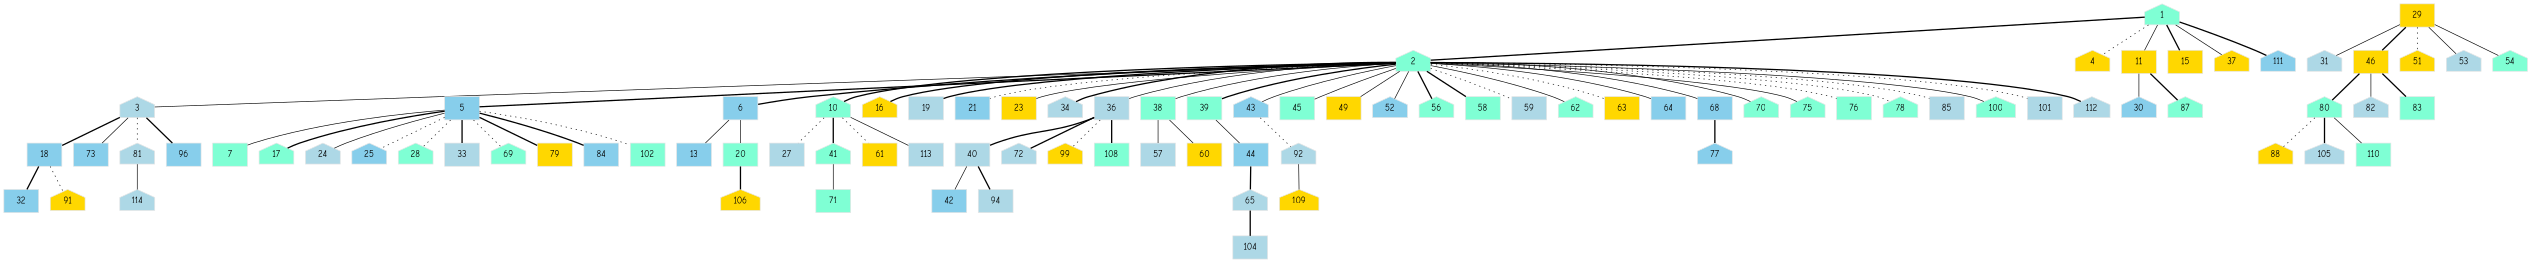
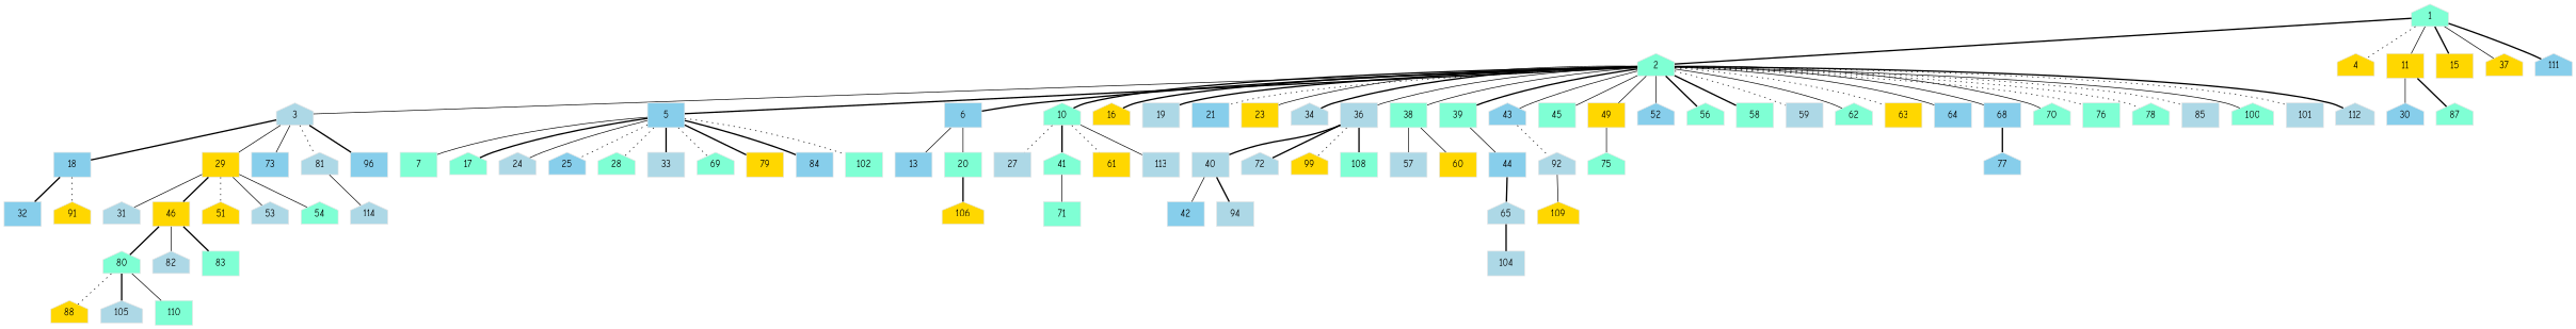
  graph {
    fontname="Comic Neue"
    node [color=gray90 fillcolor=aquamarine fontname="Comic Neue" shape=box style=filled]
    edge [fontname="Comic Neue" style=solid]
    1 [shape=house super="+11"]
    2 [shape=house super="+67"]
    4 [fillcolor=gold shape=house]
    n4 [fillcolor=gold label=11]
    15 [fillcolor=gold]
    37 [fillcolor=gold shape=house]
    111 [fillcolor=skyblue shape=house]
    3 [fillcolor=lightblue shape=house super="+22"]
    5 [fillcolor=skyblue super="+14"]
    6 [fillcolor=skyblue super="+8"]
    10 [shape=house super="+26"]
    16 [fillcolor=gold shape=house super="+35"]
    19 [fillcolor=lightblue]
    21 [fillcolor=skyblue]
    23 [fillcolor=gold]
    34 [fillcolor=lightblue shape=house]
    36 [fillcolor=lightblue super="+50"]
    38
    39 [super="+98"]
    43 [fillcolor=skyblue shape=house]
    45
    49 [fillcolor=gold]
    52 [fillcolor=skyblue shape=house]
    56 [shape=house]
    58
    59 [fillcolor=lightblue]
    62 [shape=house]
    63 [fillcolor=gold]
    64 [fillcolor=skyblue]
    68 [fillcolor=skyblue super="+93"]
    70 [shape=house]
    75 [shape=house]
    76
    78 [shape=house]
    85 [fillcolor=lightblue]
    100 [shape=house]
    101 [fillcolor=lightblue]
    112 [fillcolor=lightblue shape=house]
    30 [fillcolor=skyblue shape=house]
    87 [shape=house]
    18 [fillcolor=skyblue super="+48"]
    29 [fillcolor=gold super="+47"]
    73 [fillcolor=skyblue]
    81 [fillcolor=lightblue shape=house]
    96 [fillcolor=skyblue]
    7 [super="+9"]
    17 [shape=house]
    24 [fillcolor=lightblue shape=house]
    25 [fillcolor=skyblue shape=house]
    28 [shape=house]
    33 [fillcolor=lightblue]
    69 [shape=house]
    79 [fillcolor=gold]
    84 [fillcolor=skyblue]
    102
    13 [fillcolor=skyblue]
    20 [super="+66"]
    27 [fillcolor=lightblue]
    41 [shape=house super="+90"]
    61 [fillcolor=gold]
    113 [fillcolor=lightblue]
    40 [fillcolor=lightblue super="+86"]
    72 [fillcolor=lightblue shape=house super="+74"]
    99 [fillcolor=gold shape=house]
    108
    57 [fillcolor=lightblue super="+89"]
    60 [fillcolor=gold]
    44 [fillcolor=skyblue super="+95"]
    92 [fillcolor=lightblue shape=house]
    77 [fillcolor=skyblue shape=house]
    32 [fillcolor=skyblue super="+107"]
    91 [fillcolor=gold shape=house]
    31 [fillcolor=lightblue shape=house]
    46 [fillcolor=gold super="+97"]
    51 [fillcolor=gold shape=house super="+55"]
    53 [fillcolor=lightblue shape=house]
    54 [shape=house]
    114 [fillcolor=lightblue shape=house]
    106 [fillcolor=gold shape=house]
    71
    80 [shape=house super="+103"]
    82 [fillcolor=lightblue shape=house]
    83
    42 [fillcolor=skyblue]
    94 [fillcolor=lightblue]
    65 [fillcolor=lightblue shape=house]
    109 [fillcolor=gold shape=house]
    104 [fillcolor=lightblue]
    88 [fillcolor=gold shape=house]
    105 [fillcolor=lightblue shape=house]
    110
    1 -- 2 [style=bold]
    1 -- 4 [style=dotted]
    1 -- n4
    1 -- 15 [style=bold]
    1 -- 37
    1 -- 111 [style=bold]
    2 -- 3
    2 -- 5 [style=bold]
    2 -- 6 [style=bold]
    2 -- 10 [style=bold]
    2 -- 16 [style=bold]
    2 -- 19 [style=bold]
    2 -- 21 [style=dotted]
    2 -- 23
    2 -- 34 [style=bold]
    2 -- 36
    2 -- 38
    2 -- 39 [style=bold]
    2 -- 43
    2 -- 45
    2 -- 49
    2 -- 52
    2 -- 56 [style=bold]
    2 -- 58 [style=bold]
    2 -- 59 [style=dotted]
    2 -- 62
    2 -- 63 [style=dotted]
    2 -- 64
    2 -- 68
    2 -- 70
-   2 -- 75
+   49 -- 75
    2 -- 76 [style=dotted]
    2 -- 78 [style=dotted]
    2 -- 85 [style=dotted]
    2 -- 100
    2 -- 101 [style=dotted]
    2 -- 112 [style=bold]
    n4 -- 30
    n4 -- 87 [style=bold]
    3 -- 18 [style=bold]
+   3 -- 29
    3 -- 73
    3 -- 81 [style=dotted]
    3 -- 96 [style=bold]
    5 -- 7
    5 -- 17 [style=bold]
    5 -- 24
    5 -- 25 [style=dotted]
    5 -- 28 [style=dotted]
    5 -- 33 [style=bold]
    5 -- 69 [style=dotted]
    5 -- 79 [style=bold]
    5 -- 84 [style=bold]
    5 -- 102 [style=dotted]
    6 -- 13
    6 -- 20
    10 -- 27 [style=dotted]
    10 -- 41 [style=bold]
    10 -- 61 [style=dotted]
    10 -- 113
    36 -- 40 [style=bold]
    36 -- 72 [style=bold]
    36 -- 99 [style=dotted]
    36 -- 108 [style=bold]
    38 -- 57
    38 -- 60
    39 -- 44
    43 -- 92 [style=dotted]
    68 -- 77 [style=bold]
    18 -- 32 [style=bold]
    18 -- 91 [style=dotted]
    29 -- 31
    29 -- 46 [style=bold]
    29 -- 51 [style=dotted]
    29 -- 53
    29 -- 54
    81 -- 114
    20 -- 106 [style=bold]
    41 -- 71
    40 -- 42
    40 -- 94 [style=bold]
    44 -- 65 [style=bold]
    92 -- 109
    46 -- 80 [style=bold]
    46 -- 82
    46 -- 83 [style=bold]
    80 -- 88 [style=dotted]
    80 -- 105 [style=bold]
    80 -- 110
    65 -- 104 [style=bold]
  }
